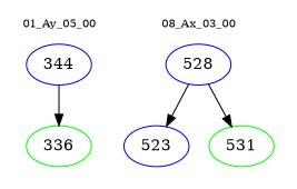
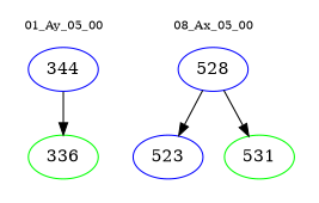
  digraph {
    node [color=blue]
    edge [color=black]
    n1 [label=344]
    n2 [color=green label=336]
    n3 [label=528]
    n4 [label=523]
    n5 [color=green label=531]
    subgraph cluster_1 {
      color=white
      fontsize=10
      label="01_Ay_05_00"
      n1
      n2
    }
    subgraph cluster_2 {
      color=white
      fontsize=10
-     label="08_Ax_03_00"
+     label="08_Ax_05_00"
      n3
      n4
      n5
    }
    n1 -> n2
    n3 -> n4
    n3 -> n5
  }
